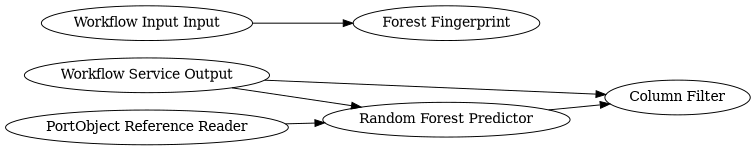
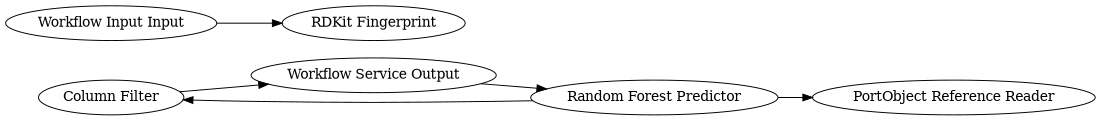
  digraph {
    rankdir=LR
    n1 [label="Column Filter"]
    n2 [label="Workflow Service Output"]
    n3 [label="Random Forest Predictor"]
-   n4 [label="Forest Fingerprint"]
+   n4 [label="RDKit Fingerprint"]
    n5 [label="PortObject Reference Reader"]
    n6 [label="Workflow Input Input"]
-   n2 -> n1
+   n1 -> n2
    n2 -> n3
    n3 -> n1
-   n5 -> n3
+   n3 -> n5
    n6 -> n4
  }
